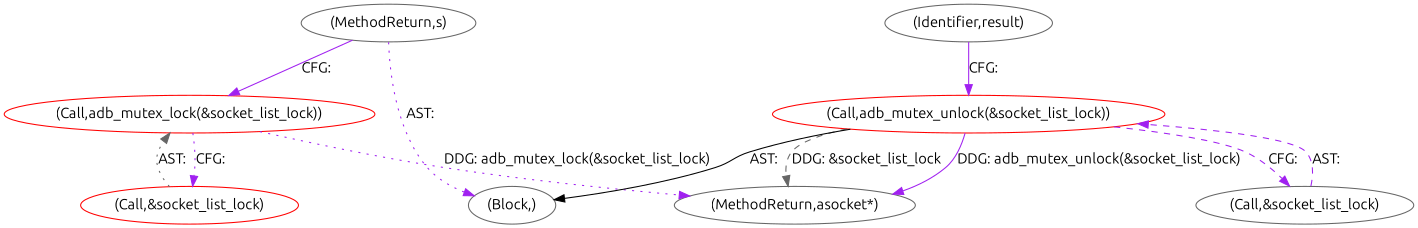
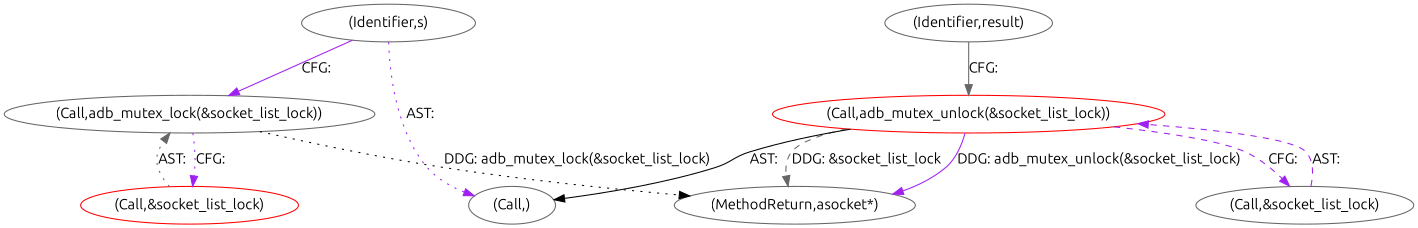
  digraph {
    fontname=Ubuntu
    node [color=gray40 fontname=Ubuntu]
    edge [color=purple fontname=Ubuntu style=dotted]
-   n1 [color=red label="(Call,adb_mutex_lock(&socket_list_lock))"]
+   n1 [label="(Call,adb_mutex_lock(&socket_list_lock))"]
    n2 [color=red label="(Call,&socket_list_lock)"]
    n3 [label="(MethodReturn,asocket*)"]
    n4 [color=red label="(Call,adb_mutex_unlock(&socket_list_lock))"]
-   n5 [label="(Block,)"]
+   n5 [label="(Call,)"]
    n6 [label="(Call,&socket_list_lock)"]
    n7 [label="(Identifier,result)"]
-   n8 [label="(MethodReturn,s)"]
+   n8 [label="(Identifier,s)"]
    n1 -> n2 [label="CFG: "]
-   n1 -> n3 [label="DDG: adb_mutex_lock(&socket_list_lock)"]
+   n1 -> n3 [color=black label="DDG: adb_mutex_lock(&socket_list_lock)"]
    n2 -> n1 [color=gray40 label="AST: "]
    n4 -> n3 [label="DDG: adb_mutex_unlock(&socket_list_lock)" style=solid]
    n4 -> n3 [color=gray40 label="DDG: &socket_list_lock" style=dashed]
    n4 -> n5 [color=black label="AST: " style=solid]
    n4 -> n6 [label="CFG: " style=dashed]
    n6 -> n4 [label="AST: " style=dashed]
-   n7 -> n4 [label="CFG: " style=solid]
+   n7 -> n4 [color=gray40 label="CFG: " style=solid]
    n8 -> n1 [label="CFG: " style=solid]
    n8 -> n5 [label="AST: "]
  }
